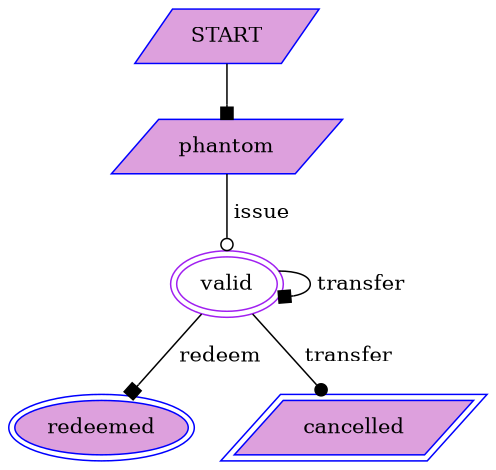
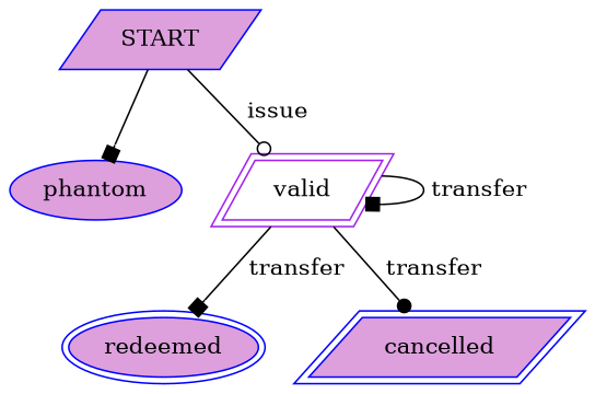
  digraph {
    Layout=fdp
    node [color=blue fillcolor=plum shape=parallelogram style=filled peripheries=2]
    edge [arrowhead=box]
    START [peripheries=""]
-   phantom [peripheries=""]
-   valid [color=purple fillcolor=white shape=ellipse]
+   phantom [shape=ellipse peripheries=""]
+   valid [color=purple fillcolor=white]
    redeemed [shape=ellipse]
    cancelled
    START -> phantom
-   phantom -> valid [arrowhead=odot label=" issue"]
+   START -> valid [arrowhead=odot label=" issue"]
    valid -> valid [label=" transfer"]
-   valid -> redeemed [label=" redeem"]
+   valid -> redeemed [label=" transfer"]
    valid -> cancelled [arrowhead=dot label=" transfer"]
  }
